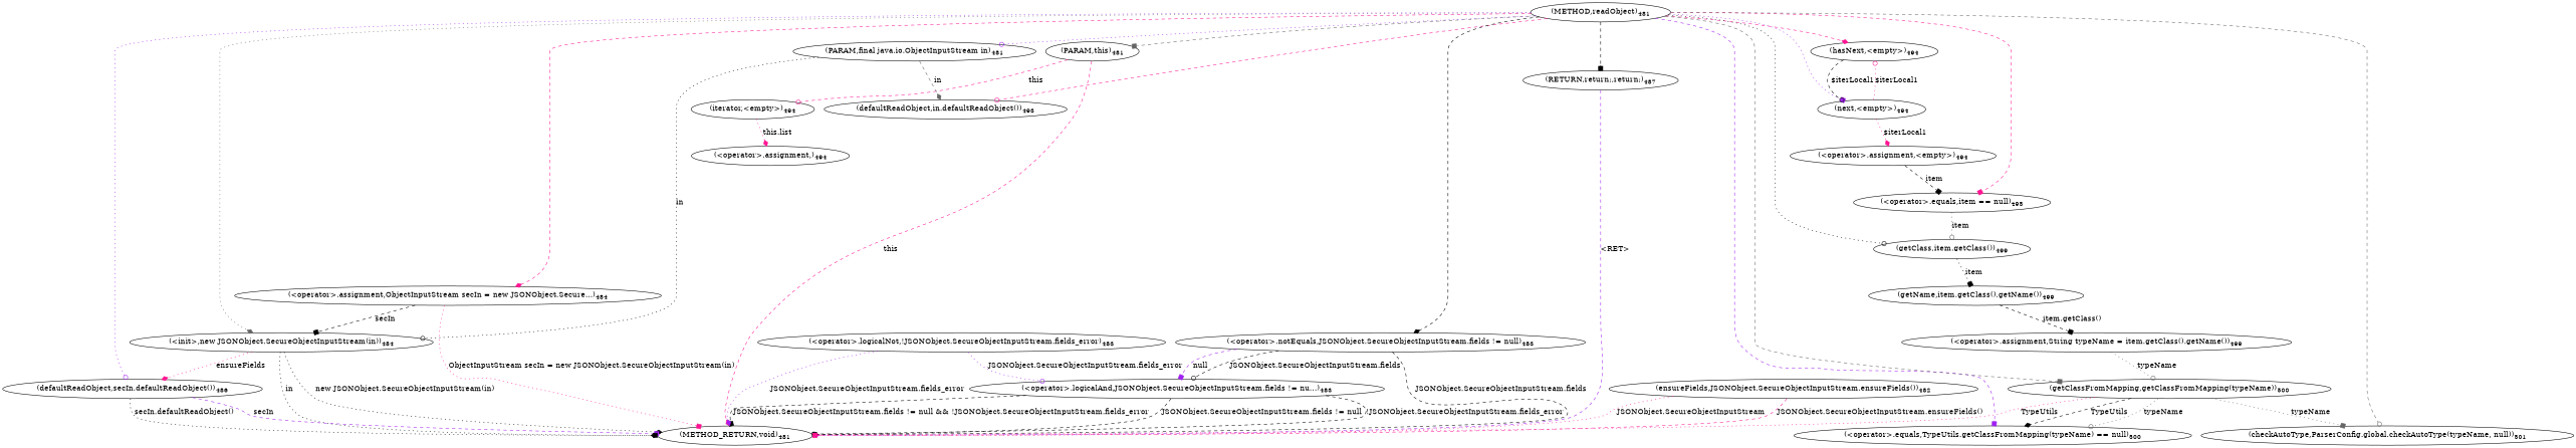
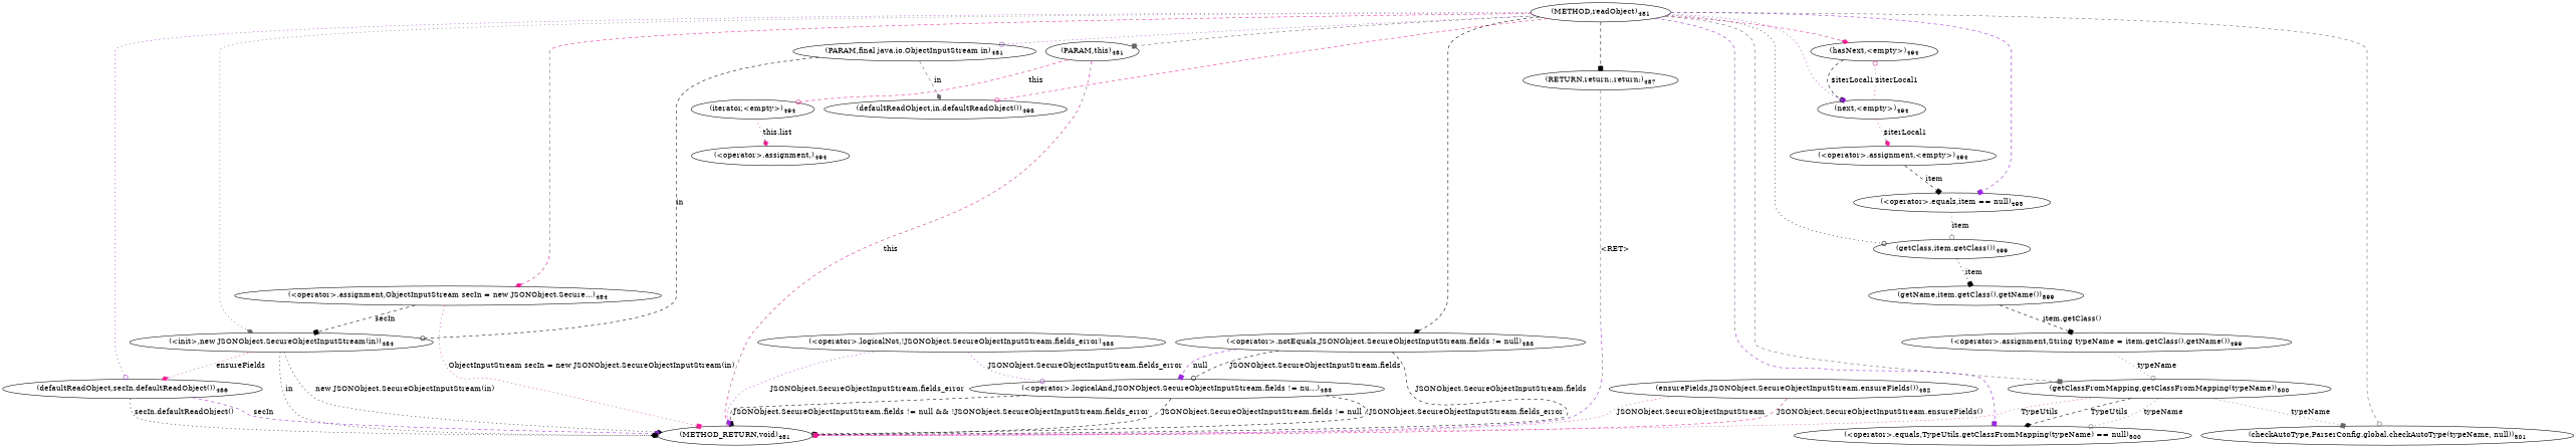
  digraph {
    edge [arrowhead=box color=black style=dashed]
    n1 [label=<(METHOD,readObject)<SUB>481</SUB>>]
    n2 [label=<(PARAM,this)<SUB>481</SUB>>]
    n3 [label=<(PARAM,final java.io.ObjectInputStream in)<SUB>481</SUB>>]
    n4 [label=<(defaultReadObject,in.defaultReadObject())<SUB>493</SUB>>]
    n5 [label=<(hasNext,&lt;empty&gt;)<SUB>494</SUB>>]
    n6 [label=<(&lt;operator&gt;.assignment,ObjectInputStream secIn = new JSONObject.Secure...)<SUB>484</SUB>>]
    n7 [label=<(&lt;init&gt;,new JSONObject.SecureObjectInputStream(in))<SUB>484</SUB>>]
    n8 [label=<(&lt;operator&gt;.notEquals,JSONObject.SecureObjectInputStream.fields != null)<SUB>483</SUB>>]
    n9 [label=<(&lt;operator&gt;.equals,item == null)<SUB>495</SUB>>]
    n10 [label=<(&lt;operator&gt;.equals,TypeUtils.getClassFromMapping(typeName) == null)<SUB>500</SUB>>]
    n11 [label=<(defaultReadObject,secIn.defaultReadObject())<SUB>486</SUB>>]
    n12 [label=<(RETURN,return;,return;)<SUB>487</SUB>>]
    n13 [label=<(next,&lt;empty&gt;)<SUB>494</SUB>>]
    n14 [label=<(checkAutoType,ParserConfig.global.checkAutoType(typeName, null))<SUB>501</SUB>>]
    n15 [label=<(getClass,item.getClass())<SUB>499</SUB>>]
    n16 [label=<(getClassFromMapping,getClassFromMapping(typeName))<SUB>500</SUB>>]
    n17 [label=<(METHOD_RETURN,void)<SUB>481</SUB>>]
    n18 [label=<(iterator,&lt;empty&gt;)<SUB>494</SUB>>]
    n19 [label=<(&lt;operator&gt;.logicalAnd,JSONObject.SecureObjectInputStream.fields != nu...)<SUB>483</SUB>>]
    n20 [label=<(&lt;operator&gt;.assignment,&lt;empty&gt;)<SUB>494</SUB>>]
-   n21 [label=<(getName,item.getClass().getName())<SUB>499</SUB>>]
+   n21 [label=<(getName,item.getClass().getName())<SUB>899</SUB>>]
    n22 [label=<(&lt;operator&gt;.assignment,)<SUB>494</SUB>>]
    n23 [label=<(ensureFields,JSONObject.SecureObjectInputStream.ensureFields())<SUB>482</SUB>>]
    n24 [label=<(&lt;operator&gt;.assignment,String typeName = item.getClass().getName())<SUB>499</SUB>>]
    n25 [label=<(&lt;operator&gt;.logicalNot,!JSONObject.SecureObjectInputStream.fields_error)<SUB>483</SUB>>]
    n1 -> n2 [color=gray40]
    n1 -> n3 [arrowhead=odot color=purple style=dotted]
    n1 -> n4 [arrowhead=odot color=deeppink]
    n1 -> n5 [arrowhead=diamond color=deeppink]
    n1 -> n6 [arrowhead=diamond color=deeppink]
    n1 -> n7 [arrowhead=diamond color=gray40 style=dotted]
    n1 -> n8 [arrowhead=diamond]
-   n1 -> n9 [color=deeppink]
+   n1 -> n9 [color=purple]
    n1 -> n10 [color=purple]
    n1 -> n11 [arrowhead=odot color=purple style=dotted]
    n1 -> n12
    n1 -> n13 [color=purple style=dotted]
    n1 -> n14 [arrowhead=odot color=gray40]
    n1 -> n15 [arrowhead=odot style=dotted]
    n1 -> n16 [color=gray40]
-   n2 -> n17 [arrowhead=diamond color=deeppink label=this]
+   n2 -> n17 [arrowhead=odot color=deeppink label=this]
    n2 -> n18 [arrowhead=odot color=deeppink label=this]
    n3 -> n4 [arrowhead=diamond color=gray40 label=in]
-   n3 -> n7 [arrowhead=odot label=in style=dotted]
+   n3 -> n7 [arrowhead=odot label=in]
    n5 -> n13 [arrowhead=odot label="$iterLocal1"]
    n6 -> n7 [label=secIn]
    n6 -> n17 [color=deeppink label="ObjectInputStream secIn = new JSONObject.SecureObjectInputStream(in)" style=dotted]
    n7 -> n11 [arrowhead=diamond color=deeppink label=ensureFields style=dotted]
    n7 -> n17 [arrowhead=diamond label=in style=dotted]
    n7 -> n17 [arrowhead=diamond label="new JSONObject.SecureObjectInputStream(in)" style=dotted]
    n8 -> n17 [arrowhead=odot label="JSONObject.SecureObjectInputStream.fields"]
    n8 -> n19 [arrowhead=odot label="JSONObject.SecureObjectInputStream.fields"]
    n8 -> n19 [color=purple label=null]
    n9 -> n15 [arrowhead=odot color=gray40 label=item style=dotted]
    n11 -> n17 [color=purple label=secIn]
    n11 -> n17 [label="secIn.defaultReadObject()" style=dotted]
    n12 -> n17 [arrowhead=diamond color=purple label="&lt;RET&gt;"]
    n13 -> n5 [arrowhead=odot color=deeppink label="$iterLocal1" style=dotted]
    n13 -> n20 [arrowhead=diamond color=deeppink label="$iterLocal1" style=dotted]
    n15 -> n21 [label=item style=dotted]
    n16 -> n10 [arrowhead=diamond label=TypeUtils]
    n16 -> n10 [arrowhead=odot color=gray40 label=typeName style=dotted]
    n16 -> n14 [color=gray40 label=typeName style=dotted]
    n16 -> n17 [arrowhead=diamond color=deeppink label=TypeUtils style=dotted]
    n18 -> n22 [arrowhead=diamond color=deeppink label="this.list" style=dotted]
    n19 -> n17 [label="JSONObject.SecureObjectInputStream.fields != null"]
    n19 -> n17 [arrowhead=odot label="!JSONObject.SecureObjectInputStream.fields_error"]
    n19 -> n17 [label="JSONObject.SecureObjectInputStream.fields != null &amp;&amp; !JSONObject.SecureObjectInputStream.fields_error"]
    n20 -> n9 [label=item]
    n21 -> n24 [label="item.getClass()"]
    n23 -> n17 [color=deeppink label="JSONObject.SecureObjectInputStream" style=dotted]
    n23 -> n17 [arrowhead=odot color=deeppink label="JSONObject.SecureObjectInputStream.ensureFields()"]
    n24 -> n16 [arrowhead=odot color=gray40 label=typeName style=dotted]
    n25 -> n17 [arrowhead=diamond color=purple label="JSONObject.SecureObjectInputStream.fields_error" style=dotted]
    n25 -> n19 [arrowhead=odot color=purple label="JSONObject.SecureObjectInputStream.fields_error" style=dotted]
  }
